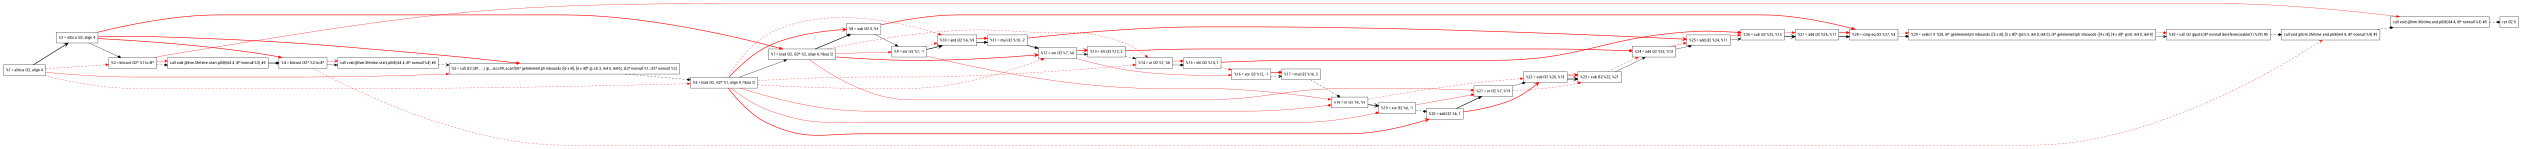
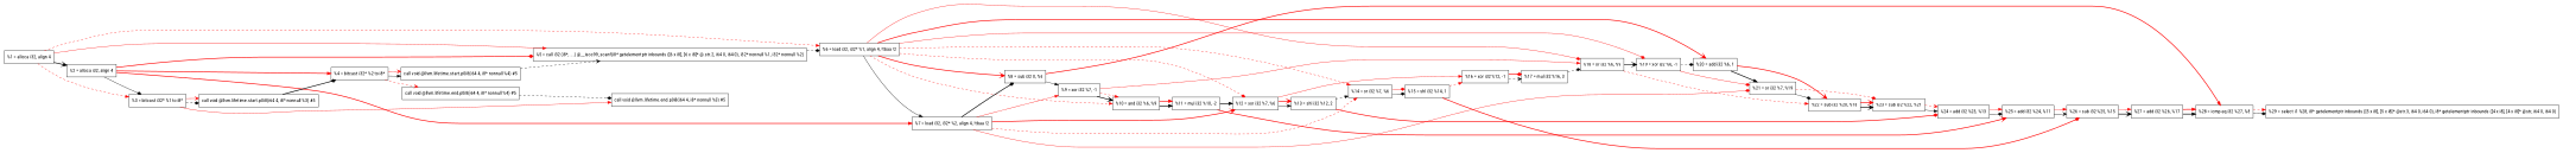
  digraph {
    fontname="Roboto Condensed"
    rankdir=LR
    node [fontname="Roboto Condensed" shape=record]
    edge [arrowhead=normal fontname="Roboto Condensed" style=bold color=red]
    n1 [label="  %1 = alloca i32, align 4"]
    n2 [label="  %2 = alloca i32, align 4"]
    n3 [label="  %3 = bitcast i32* %1 to i8*"]
    n4 [label="  %5 = call i32 (i8*, ...) @__isoc99_scanf(i8* getelementptr inbounds ([6 x i8], [6 x i8]* @.str.2, i64 0, i64 0), i32* nonnull %1, i32* nonnull %2)"]
    n5 [label="  %6 = load i32, i32* %1, align 4, !tbaa !2"]
    n6 [label="  %4 = bitcast i32* %2 to i8*"]
    n7 [label="  %7 = load i32, i32* %2, align 4, !tbaa !2"]
    n8 [label="  call void @llvm.lifetime.start.p0i8(i64 4, i8* nonnull %3) #5"]
    n9 [label="  call void @llvm.lifetime.end.p0i8(i64 4, i8* nonnull %3) #5"]
    n10 [label="  %8 = sub i32 0, %6"]
    n11 [label="  %10 = and i32 %6, %9"]
    n12 [label="  %12 = xor i32 %7, %6"]
    n13 [label="  %14 = or i32 %7, %6"]
    n14 [label="  %18 = or i32 %6, %9"]
    n15 [label="  %19 = xor i32 %6, -1"]
    n16 [label="  %20 = add i32 %6, 1"]
    n17 [label="  call void @llvm.lifetime.start.p0i8(i64 4, i8* nonnull %4) #5"]
    n18 [label="  call void @llvm.lifetime.end.p0i8(i64 4, i8* nonnull %4) #5"]
    n19 [label="  %9 = xor i32 %7, -1"]
    n20 [label="  %21 = or i32 %7, %19"]
-   n21 [label="  ret i32 0"]
    n22 [label="  %28 = icmp eq i32 %27, %8"]
    n23 [label="  %11 = mul i32 %10, -2"]
    n24 [label="  %13 = shl i32 %12, 2"]
    n25 [label="  %16 = xor i32 %12, -1"]
    n26 [label="  %15 = shl i32 %14, 1"]
    n27 [label="  %22 = sub i32 %20, %18"]
    n28 [label="  %23 = sub i32 %22, %21"]
    n29 [label="  %29 = select i1 %28, i8* getelementptr inbounds ([5 x i8], [5 x i8]* @str.3, i64 0, i64 0), i8* getelementptr inbounds ([4 x i8], [4 x i8]* @str, i64 0, i64 0)"]
    n30 [label="  %25 = add i32 %24, %11"]
    n31 [label="  %26 = sub i32 %25, %15"]
    n32 [label="  %24 = add i32 %23, %13"]
    n33 [label="  %17 = mul i32 %16, 3"]
    n34 [label="  %27 = add i32 %26, %17"]
-   n35 [label="  %30 = call i32 @puts(i8* nonnull dereferenceable(1) %29) #5"]
    n1 -> n2 [arrowhead=vee color=""]
    n1 -> n3 [style=dashed]
    n1 -> n4 [style=solid]
    n1 -> n5 [style=dashed]
    n2 -> n3 [arrowhead=diamond style=solid color=""]
    n2 -> n4 [arrowhead=diamond]
    n2 -> n6
    n2 -> n7
    n3 -> n8 [arrowhead=diamond style=dashed color=""]
    n3 -> n8 [arrowhead=vee style=solid]
    n3 -> n9 [style=solid]
    n4 -> n5 [arrowhead=diamond style=dashed color=""]
    n5 -> n7 [style=solid color=""]
    n5 -> n10 [arrowhead=vee]
    n5 -> n11 [style=dashed]
    n5 -> n12 [arrowhead=diamond style=dashed]
    n5 -> n13 [style=dashed]
    n5 -> n14 [arrowhead=diamond style=solid]
    n5 -> n15 [arrowhead=diamond style=solid]
    n5 -> n16 [arrowhead=vee]
    n6 -> n17 [style=solid color=""]
    n6 -> n17 [arrowhead=vee style=solid]
    n6 -> n18 [arrowhead=vee style=dashed]
    n7 -> n10 [arrowhead=diamond color=""]
    n7 -> n12 [arrowhead=vee]
    n7 -> n13 [style=dashed]
    n7 -> n19 [style=solid]
    n7 -> n20 [arrowhead=diamond style=solid]
    n8 -> n6 [arrowhead=diamond color=""]
-   n9 -> n21 [arrowhead=diamond style=dashed color=""]
    n10 -> n19 [style=solid color=""]
    n10 -> n22
    n11 -> n23 [color=""]
    n11 -> n23
    n12 -> n24 [style=solid color=""]
    n12 -> n24 [arrowhead=vee]
    n12 -> n25 [style=solid]
    n13 -> n26 [arrowhead=diamond style=solid color=""]
    n13 -> n26 [arrowhead=diamond style=solid]
    n14 -> n15 [arrowhead=vee color=""]
    n14 -> n27 [style=dashed]
    n15 -> n16 [arrowhead=diamond style=dashed color=""]
    n15 -> n20 [arrowhead=diamond style=solid]
    n16 -> n20 [color=""]
    n16 -> n27 [arrowhead=vee]
    n17 -> n4 [arrowhead=vee style=dashed color=""]
    n18 -> n9 [arrowhead=diamond style=dashed color=""]
    n19 -> n11 [arrowhead=vee color=""]
    n19 -> n11 [style=dashed]
    n19 -> n14 [style=solid]
    n20 -> n27 [arrowhead=diamond style=solid color=""]
    n20 -> n28 [arrowhead=diamond style=dashed]
    n22 -> n29 [arrowhead=diamond style=solid color=""]
    n22 -> n29 [style=dashed]
    n23 -> n12 [color=""]
    n23 -> n30 [arrowhead=vee]
    n24 -> n13 [style=dashed color=""]
    n24 -> n32 [arrowhead=diamond]
    n25 -> n33 [arrowhead=vee style=dashed color=""]
    n25 -> n33 [arrowhead=diamond]
    n26 -> n25 [style=dashed]
    n26 -> n31 [arrowhead=diamond]
    n27 -> n28 [arrowhead=vee color=""]
    n27 -> n28 [arrowhead=vee]
    n28 -> n32 [style=solid color=""]
    n28 -> n32 [arrowhead=vee style=dashed]
-   n29 -> n35 [arrowhead=vee style=solid color=""]
-   n29 -> n35 [arrowhead=diamond style=dashed]
    n30 -> n31 [arrowhead=vee style=solid color=""]
    n30 -> n31 [style=solid]
    n31 -> n34 [arrowhead=vee color=""]
    n31 -> n34 [style=solid]
    n32 -> n30 [arrowhead=diamond style=solid color=""]
    n32 -> n30 [style=solid]
    n33 -> n14 [arrowhead=diamond style=dashed color=""]
    n34 -> n22 [color=""]
    n34 -> n22
-   n35 -> n18 [arrowhead=diamond style=dashed color=""]
  }
